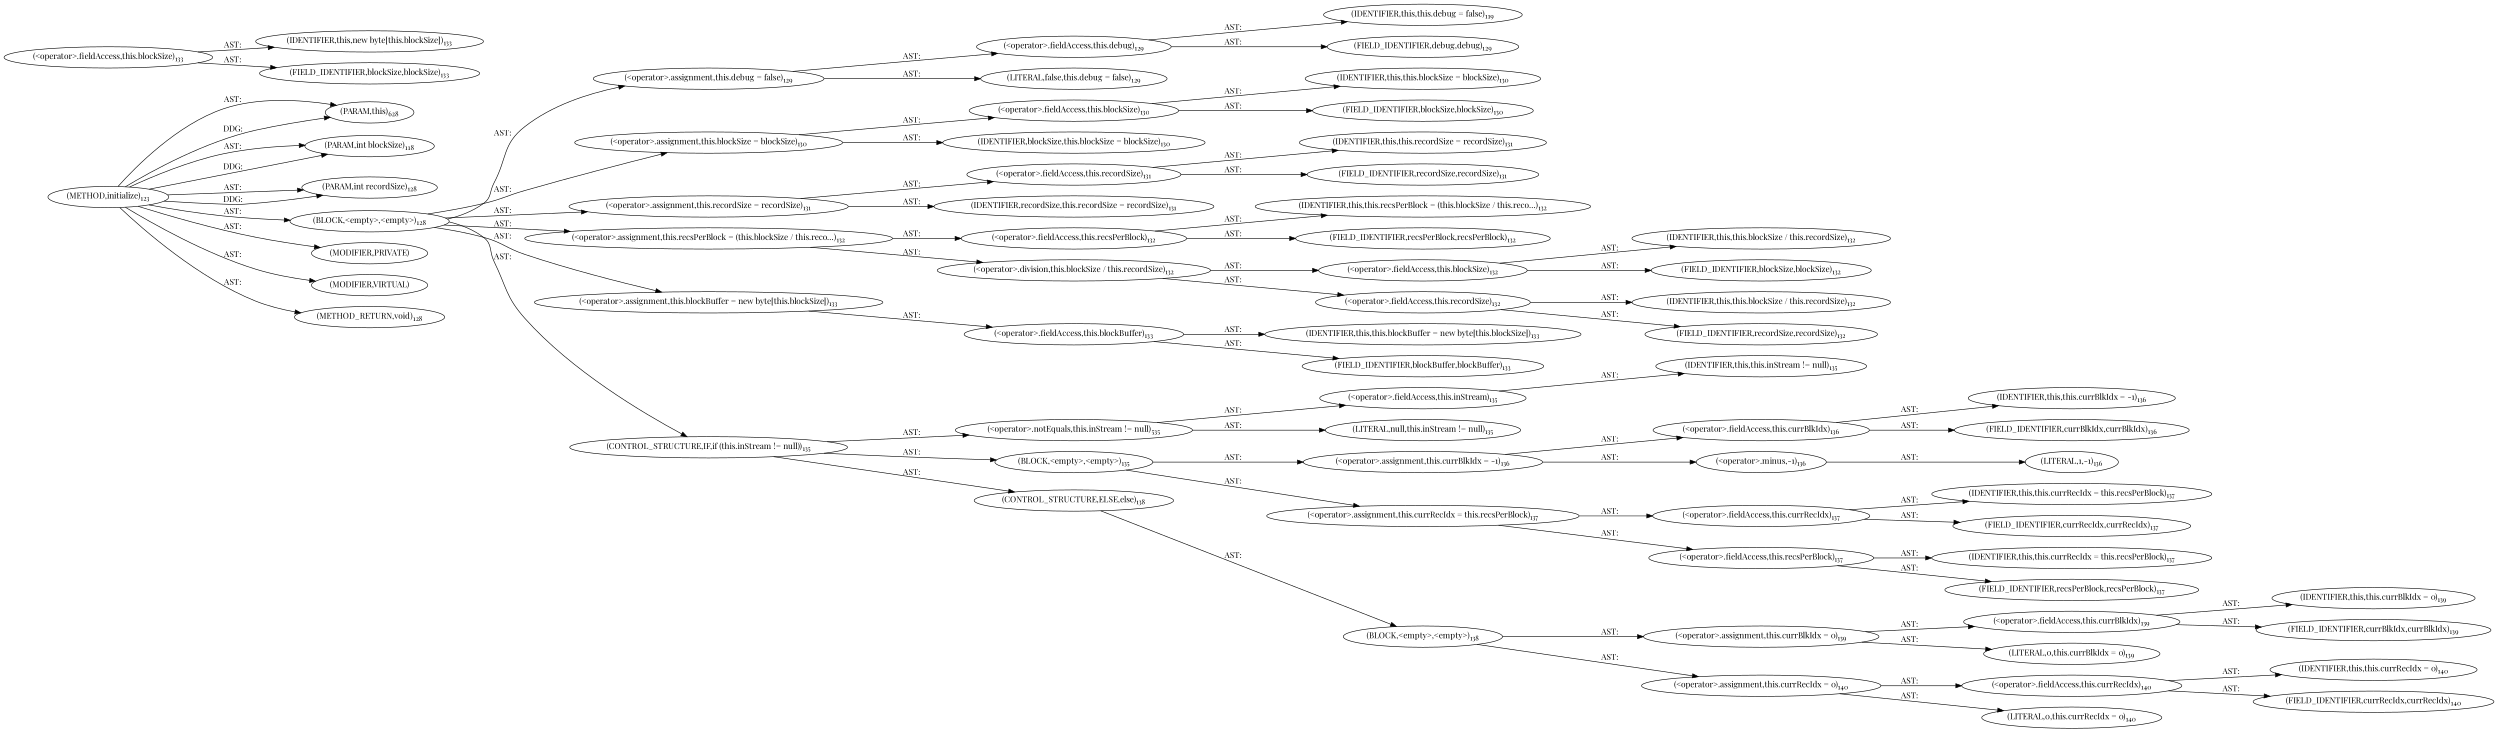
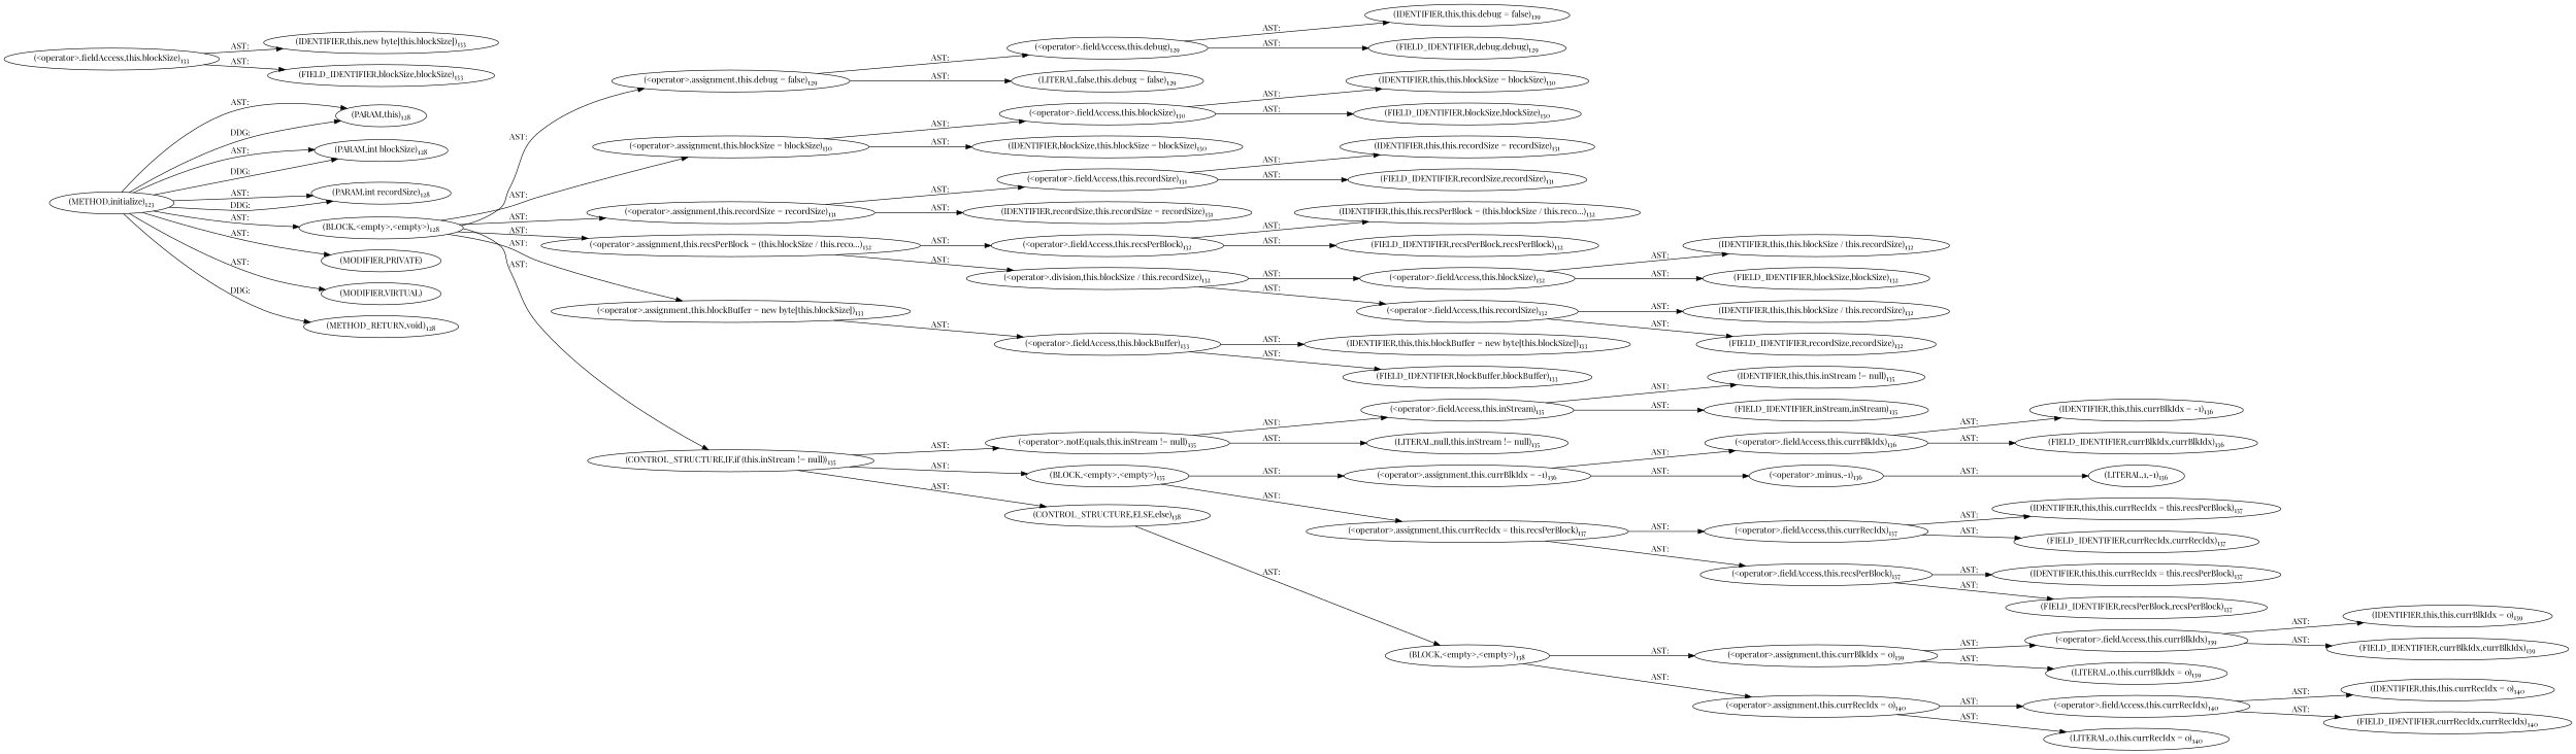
  digraph {
    fontname="Playfair Display"
    rankdir=LR
    node [fontname="Playfair Display"]
    edge [fontname="Playfair Display"]
    n1 [label=<(METHOD,initialize)<SUB>123</SUB>>]
-   n2 [label=<(PARAM,this)<SUB>628</SUB>>]
-   n3 [label=<(PARAM,int blockSize)<SUB>118</SUB>>]
+   n2 [label=<(PARAM,this)<SUB>128</SUB>>]
+   n3 [label=<(PARAM,int blockSize)<SUB>128</SUB>>]
    n4 [label=<(PARAM,int recordSize)<SUB>128</SUB>>]
    n5 [label=<(BLOCK,&lt;empty&gt;,&lt;empty&gt;)<SUB>128</SUB>>]
    n6 [label=<(MODIFIER,PRIVATE)>]
    n7 [label=<(MODIFIER,VIRTUAL)>]
    n8 [label=<(METHOD_RETURN,void)<SUB>128</SUB>>]
    n9 [label=<(&lt;operator&gt;.assignment,this.debug = false)<SUB>129</SUB>>]
    n10 [label=<(&lt;operator&gt;.assignment,this.blockSize = blockSize)<SUB>130</SUB>>]
    n11 [label=<(&lt;operator&gt;.assignment,this.recordSize = recordSize)<SUB>131</SUB>>]
    n12 [label=<(&lt;operator&gt;.assignment,this.recsPerBlock = (this.blockSize / this.reco...)<SUB>132</SUB>>]
    n13 [label=<(&lt;operator&gt;.assignment,this.blockBuffer = new byte[this.blockSize])<SUB>133</SUB>>]
    n14 [label=<(CONTROL_STRUCTURE,IF,if (this.inStream != null))<SUB>135</SUB>>]
    n15 [label=<(&lt;operator&gt;.fieldAccess,this.debug)<SUB>129</SUB>>]
    n16 [label=<(LITERAL,false,this.debug = false)<SUB>129</SUB>>]
    n17 [label=<(&lt;operator&gt;.fieldAccess,this.blockSize)<SUB>130</SUB>>]
    n18 [label=<(IDENTIFIER,blockSize,this.blockSize = blockSize)<SUB>130</SUB>>]
    n19 [label=<(&lt;operator&gt;.fieldAccess,this.recordSize)<SUB>131</SUB>>]
    n20 [label=<(IDENTIFIER,recordSize,this.recordSize = recordSize)<SUB>131</SUB>>]
    n21 [label=<(&lt;operator&gt;.fieldAccess,this.recsPerBlock)<SUB>132</SUB>>]
    n22 [label=<(&lt;operator&gt;.division,this.blockSize / this.recordSize)<SUB>132</SUB>>]
    n23 [label=<(&lt;operator&gt;.fieldAccess,this.blockBuffer)<SUB>133</SUB>>]
-   n24 [label=<(&lt;operator&gt;.notEquals,this.inStream != null)<SUB>535</SUB>>]
+   n24 [label=<(&lt;operator&gt;.notEquals,this.inStream != null)<SUB>135</SUB>>]
    n25 [label=<(BLOCK,&lt;empty&gt;,&lt;empty&gt;)<SUB>135</SUB>>]
    n26 [label=<(CONTROL_STRUCTURE,ELSE,else)<SUB>138</SUB>>]
    n27 [label=<(IDENTIFIER,this,this.debug = false)<SUB>119</SUB>>]
    n28 [label=<(FIELD_IDENTIFIER,debug,debug)<SUB>129</SUB>>]
    n29 [label=<(IDENTIFIER,this,this.blockSize = blockSize)<SUB>130</SUB>>]
    n30 [label=<(FIELD_IDENTIFIER,blockSize,blockSize)<SUB>130</SUB>>]
    n31 [label=<(IDENTIFIER,this,this.recordSize = recordSize)<SUB>131</SUB>>]
    n32 [label=<(FIELD_IDENTIFIER,recordSize,recordSize)<SUB>131</SUB>>]
    n33 [label=<(IDENTIFIER,this,this.recsPerBlock = (this.blockSize / this.reco...)<SUB>132</SUB>>]
    n34 [label=<(FIELD_IDENTIFIER,recsPerBlock,recsPerBlock)<SUB>132</SUB>>]
    n35 [label=<(&lt;operator&gt;.fieldAccess,this.blockSize)<SUB>132</SUB>>]
    n36 [label=<(&lt;operator&gt;.fieldAccess,this.recordSize)<SUB>132</SUB>>]
    n37 [label=<(IDENTIFIER,this,this.blockSize / this.recordSize)<SUB>132</SUB>>]
    n38 [label=<(FIELD_IDENTIFIER,blockSize,blockSize)<SUB>132</SUB>>]
    n39 [label=<(IDENTIFIER,this,this.blockSize / this.recordSize)<SUB>132</SUB>>]
    n40 [label=<(FIELD_IDENTIFIER,recordSize,recordSize)<SUB>132</SUB>>]
    n41 [label=<(IDENTIFIER,this,this.blockBuffer = new byte[this.blockSize])<SUB>133</SUB>>]
    n42 [label=<(FIELD_IDENTIFIER,blockBuffer,blockBuffer)<SUB>133</SUB>>]
    n43 [label=<(&lt;operator&gt;.fieldAccess,this.blockSize)<SUB>133</SUB>>]
    n44 [label=<(IDENTIFIER,this,new byte[this.blockSize])<SUB>133</SUB>>]
    n45 [label=<(FIELD_IDENTIFIER,blockSize,blockSize)<SUB>133</SUB>>]
    n46 [label=<(&lt;operator&gt;.fieldAccess,this.inStream)<SUB>135</SUB>>]
    n47 [label=<(LITERAL,null,this.inStream != null)<SUB>135</SUB>>]
    n48 [label=<(&lt;operator&gt;.assignment,this.currBlkIdx = -1)<SUB>136</SUB>>]
    n49 [label=<(&lt;operator&gt;.assignment,this.currRecIdx = this.recsPerBlock)<SUB>137</SUB>>]
    n50 [label=<(BLOCK,&lt;empty&gt;,&lt;empty&gt;)<SUB>138</SUB>>]
    n51 [label=<(IDENTIFIER,this,this.inStream != null)<SUB>135</SUB>>]
+   n52 [label=<(FIELD_IDENTIFIER,inStream,inStream)<SUB>135</SUB>>]
    n53 [label=<(&lt;operator&gt;.fieldAccess,this.currBlkIdx)<SUB>136</SUB>>]
    n54 [label=<(&lt;operator&gt;.minus,-1)<SUB>136</SUB>>]
    n55 [label=<(&lt;operator&gt;.fieldAccess,this.currRecIdx)<SUB>137</SUB>>]
    n56 [label=<(&lt;operator&gt;.fieldAccess,this.recsPerBlock)<SUB>137</SUB>>]
    n57 [label=<(IDENTIFIER,this,this.currBlkIdx = -1)<SUB>136</SUB>>]
    n58 [label=<(FIELD_IDENTIFIER,currBlkIdx,currBlkIdx)<SUB>136</SUB>>]
    n59 [label=<(LITERAL,1,-1)<SUB>136</SUB>>]
    n60 [label=<(IDENTIFIER,this,this.currRecIdx = this.recsPerBlock)<SUB>137</SUB>>]
    n61 [label=<(FIELD_IDENTIFIER,currRecIdx,currRecIdx)<SUB>137</SUB>>]
    n62 [label=<(IDENTIFIER,this,this.currRecIdx = this.recsPerBlock)<SUB>137</SUB>>]
    n63 [label=<(FIELD_IDENTIFIER,recsPerBlock,recsPerBlock)<SUB>137</SUB>>]
    n64 [label=<(&lt;operator&gt;.assignment,this.currBlkIdx = 0)<SUB>139</SUB>>]
    n65 [label=<(&lt;operator&gt;.assignment,this.currRecIdx = 0)<SUB>140</SUB>>]
    n66 [label=<(&lt;operator&gt;.fieldAccess,this.currBlkIdx)<SUB>139</SUB>>]
    n67 [label=<(LITERAL,0,this.currBlkIdx = 0)<SUB>139</SUB>>]
    n68 [label=<(&lt;operator&gt;.fieldAccess,this.currRecIdx)<SUB>140</SUB>>]
    n69 [label=<(LITERAL,0,this.currRecIdx = 0)<SUB>140</SUB>>]
    n70 [label=<(IDENTIFIER,this,this.currBlkIdx = 0)<SUB>139</SUB>>]
    n71 [label=<(FIELD_IDENTIFIER,currBlkIdx,currBlkIdx)<SUB>139</SUB>>]
    n72 [label=<(IDENTIFIER,this,this.currRecIdx = 0)<SUB>140</SUB>>]
    n73 [label=<(FIELD_IDENTIFIER,currRecIdx,currRecIdx)<SUB>140</SUB>>]
    n1 -> n2 [label="AST: "]
    n1 -> n2 [label="DDG: "]
    n1 -> n3 [label="AST: "]
    n1 -> n3 [label="DDG: "]
    n1 -> n4 [label="AST: "]
    n1 -> n4 [label="DDG: "]
    n1 -> n5 [label="AST: "]
    n1 -> n6 [label="AST: "]
    n1 -> n7 [label="AST: "]
-   n1 -> n8 [label="AST: "]
+   n1 -> n8 [label="DDG: "]
    n5 -> n9 [label="AST: "]
    n5 -> n10 [label="AST: "]
    n5 -> n11 [label="AST: "]
    n5 -> n12 [label="AST: "]
    n5 -> n13 [label="AST: "]
    n5 -> n14 [label="AST: "]
    n9 -> n15 [label="AST: "]
    n9 -> n16 [label="AST: "]
    n10 -> n17 [label="AST: "]
    n10 -> n18 [label="AST: "]
    n11 -> n19 [label="AST: "]
    n11 -> n20 [label="AST: "]
    n12 -> n21 [label="AST: "]
    n12 -> n22 [label="AST: "]
    n13 -> n23 [label="AST: "]
    n14 -> n24 [label="AST: "]
    n14 -> n25 [label="AST: "]
    n14 -> n26 [label="AST: "]
    n15 -> n27 [label="AST: "]
    n15 -> n28 [label="AST: "]
    n17 -> n29 [label="AST: "]
    n17 -> n30 [label="AST: "]
    n19 -> n31 [label="AST: "]
    n19 -> n32 [label="AST: "]
    n21 -> n33 [label="AST: "]
    n21 -> n34 [label="AST: "]
    n22 -> n35 [label="AST: "]
    n22 -> n36 [label="AST: "]
    n23 -> n41 [label="AST: "]
    n23 -> n42 [label="AST: "]
    n24 -> n46 [label="AST: "]
    n24 -> n47 [label="AST: "]
    n25 -> n48 [label="AST: "]
    n25 -> n49 [label="AST: "]
    n26 -> n50 [label="AST: "]
    n35 -> n37 [label="AST: "]
    n35 -> n38 [label="AST: "]
    n36 -> n39 [label="AST: "]
    n36 -> n40 [label="AST: "]
    n43 -> n44 [label="AST: "]
    n43 -> n45 [label="AST: "]
    n46 -> n51 [label="AST: "]
+   n46 -> n52 [label="AST: "]
    n48 -> n53 [label="AST: "]
    n48 -> n54 [label="AST: "]
    n49 -> n55 [label="AST: "]
    n49 -> n56 [label="AST: "]
    n50 -> n64 [label="AST: "]
    n50 -> n65 [label="AST: "]
    n53 -> n57 [label="AST: "]
    n53 -> n58 [label="AST: "]
    n54 -> n59 [label="AST: "]
    n55 -> n60 [label="AST: "]
    n55 -> n61 [label="AST: "]
    n56 -> n62 [label="AST: "]
    n56 -> n63 [label="AST: "]
    n64 -> n66 [label="AST: "]
    n64 -> n67 [label="AST: "]
    n65 -> n68 [label="AST: "]
    n65 -> n69 [label="AST: "]
    n66 -> n70 [label="AST: "]
    n66 -> n71 [label="AST: "]
    n68 -> n72 [label="AST: "]
    n68 -> n73 [label="AST: "]
  }
